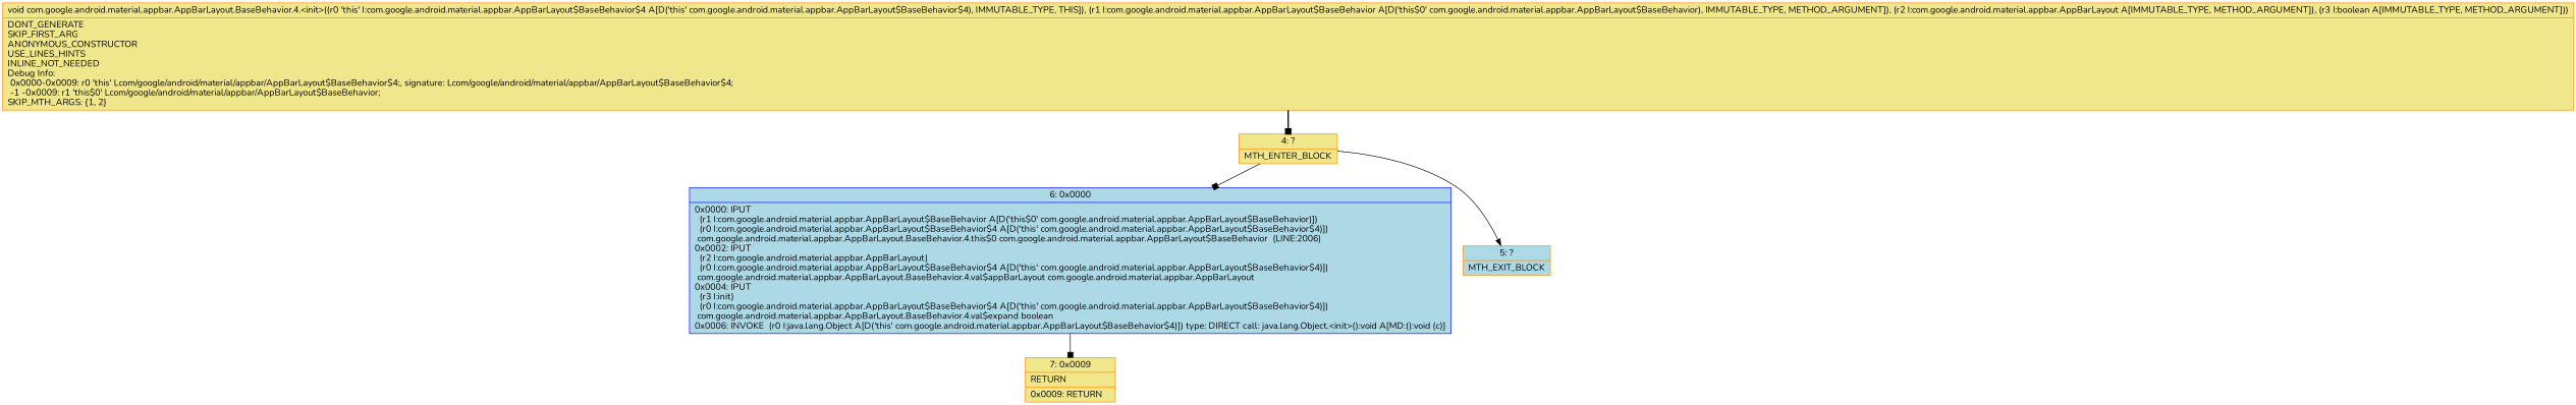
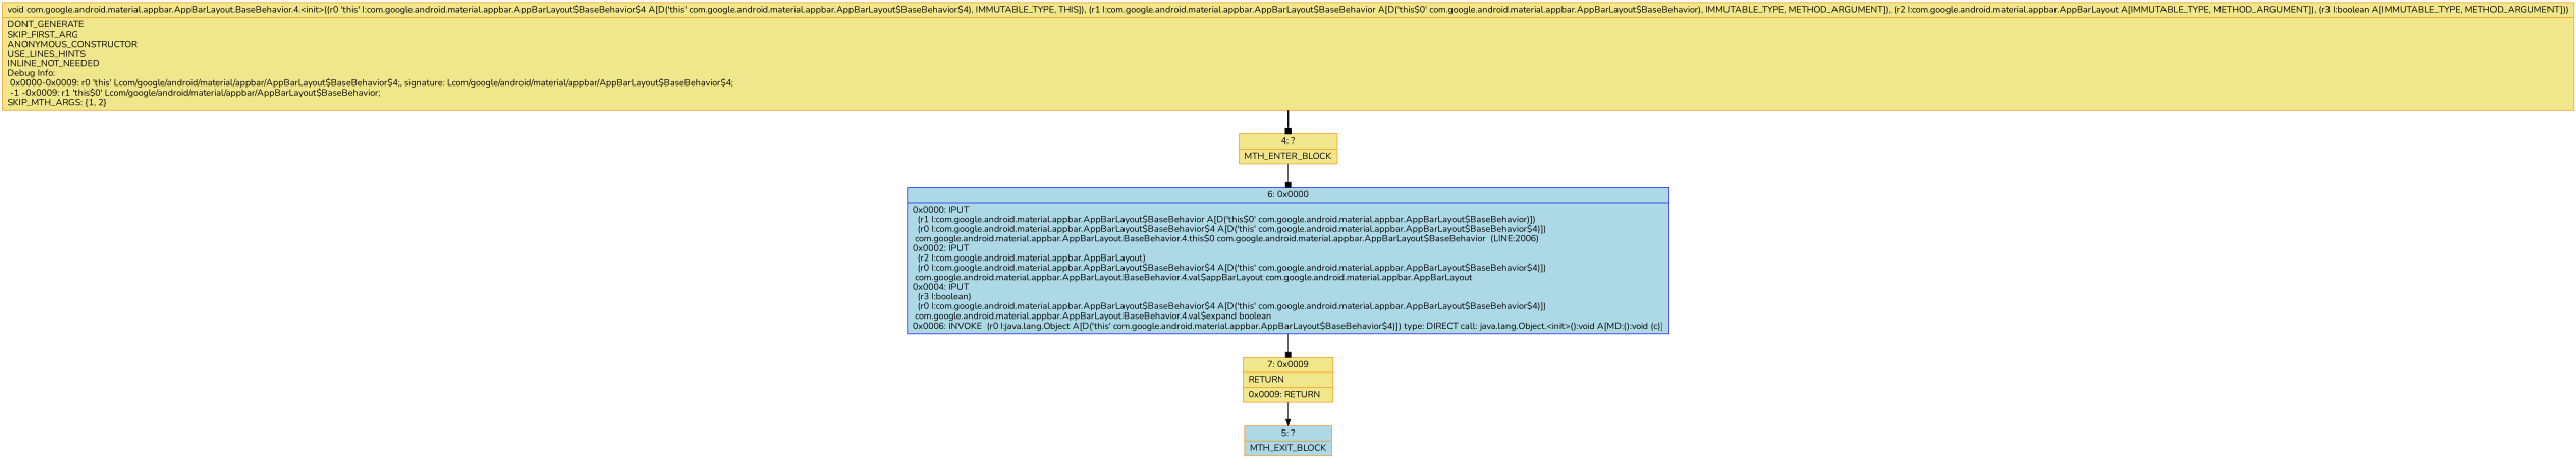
  digraph {
    fontname=Nunito
    node [color=darkorange fillcolor=khaki fontname=Nunito shape=record style=filled]
    edge [arrowhead=box fontname=Nunito style=solid]
    n1 [label="{4\:\ ?|MTH_ENTER_BLOCK\l}"]
-   n2 [color=blue fillcolor=lightblue label="{6\:\ 0x0000|0x0000: IPUT  \l  (r1 I:com.google.android.material.appbar.AppBarLayout$BaseBehavior A[D('this$0' com.google.android.material.appbar.AppBarLayout$BaseBehavior)])\l  (r0 I:com.google.android.material.appbar.AppBarLayout$BaseBehavior$4 A[D('this' com.google.android.material.appbar.AppBarLayout$BaseBehavior$4)])\l com.google.android.material.appbar.AppBarLayout.BaseBehavior.4.this$0 com.google.android.material.appbar.AppBarLayout$BaseBehavior  (LINE:2006)\l0x0002: IPUT  \l  (r2 I:com.google.android.material.appbar.AppBarLayout)\l  (r0 I:com.google.android.material.appbar.AppBarLayout$BaseBehavior$4 A[D('this' com.google.android.material.appbar.AppBarLayout$BaseBehavior$4)])\l com.google.android.material.appbar.AppBarLayout.BaseBehavior.4.val$appBarLayout com.google.android.material.appbar.AppBarLayout \l0x0004: IPUT  \l  (r3 I:init)\l  (r0 I:com.google.android.material.appbar.AppBarLayout$BaseBehavior$4 A[D('this' com.google.android.material.appbar.AppBarLayout$BaseBehavior$4)])\l com.google.android.material.appbar.AppBarLayout.BaseBehavior.4.val$expand boolean \l0x0006: INVOKE  (r0 I:java.lang.Object A[D('this' com.google.android.material.appbar.AppBarLayout$BaseBehavior$4)]) type: DIRECT call: java.lang.Object.\<init\>():void A[MD:():void (c)]\l}"]
+   n2 [color=blue fillcolor=lightblue label="{6\:\ 0x0000|0x0000: IPUT  \l  (r1 I:com.google.android.material.appbar.AppBarLayout$BaseBehavior A[D('this$0' com.google.android.material.appbar.AppBarLayout$BaseBehavior)])\l  (r0 I:com.google.android.material.appbar.AppBarLayout$BaseBehavior$4 A[D('this' com.google.android.material.appbar.AppBarLayout$BaseBehavior$4)])\l com.google.android.material.appbar.AppBarLayout.BaseBehavior.4.this$0 com.google.android.material.appbar.AppBarLayout$BaseBehavior  (LINE:2006)\l0x0002: IPUT  \l  (r2 I:com.google.android.material.appbar.AppBarLayout)\l  (r0 I:com.google.android.material.appbar.AppBarLayout$BaseBehavior$4 A[D('this' com.google.android.material.appbar.AppBarLayout$BaseBehavior$4)])\l com.google.android.material.appbar.AppBarLayout.BaseBehavior.4.val$appBarLayout com.google.android.material.appbar.AppBarLayout \l0x0004: IPUT  \l  (r3 I:boolean)\l  (r0 I:com.google.android.material.appbar.AppBarLayout$BaseBehavior$4 A[D('this' com.google.android.material.appbar.AppBarLayout$BaseBehavior$4)])\l com.google.android.material.appbar.AppBarLayout.BaseBehavior.4.val$expand boolean \l0x0006: INVOKE  (r0 I:java.lang.Object A[D('this' com.google.android.material.appbar.AppBarLayout$BaseBehavior$4)]) type: DIRECT call: java.lang.Object.\<init\>():void A[MD:():void (c)]\l}"]
    n3 [label="{7\:\ 0x0009|RETURN\l|0x0009: RETURN   \l}"]
    n4 [fillcolor=lightblue label="{5\:\ ?|MTH_EXIT_BLOCK\l}"]
    n5 [label="{void com.google.android.material.appbar.AppBarLayout.BaseBehavior.4.\<init\>((r0 'this' I:com.google.android.material.appbar.AppBarLayout$BaseBehavior$4 A[D('this' com.google.android.material.appbar.AppBarLayout$BaseBehavior$4), IMMUTABLE_TYPE, THIS]), (r1 I:com.google.android.material.appbar.AppBarLayout$BaseBehavior A[D('this$0' com.google.android.material.appbar.AppBarLayout$BaseBehavior), IMMUTABLE_TYPE, METHOD_ARGUMENT]), (r2 I:com.google.android.material.appbar.AppBarLayout A[IMMUTABLE_TYPE, METHOD_ARGUMENT]), (r3 I:boolean A[IMMUTABLE_TYPE, METHOD_ARGUMENT]))  | DONT_GENERATE\lSKIP_FIRST_ARG\lANONYMOUS_CONSTRUCTOR\lUSE_LINES_HINTS\lINLINE_NOT_NEEDED\lDebug Info:\l  0x0000\-0x0009: r0 'this' Lcom\/google\/android\/material\/appbar\/AppBarLayout$BaseBehavior$4;, signature: Lcom\/google\/android\/material\/appbar\/AppBarLayout$BaseBehavior$4;\l  \-1 \-0x0009: r1 'this$0' Lcom\/google\/android\/material\/appbar\/AppBarLayout$BaseBehavior;\lSKIP_MTH_ARGS: \{1, 2\}\l}"]
    n1 -> n2
    n2 -> n3
-   n1 -> n4 [arrowhead=normal]
+   n3 -> n4 [arrowhead=normal]
    n5 -> n1 [style=bold]
  }
